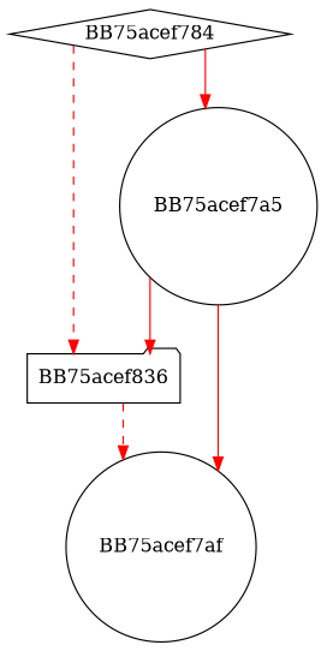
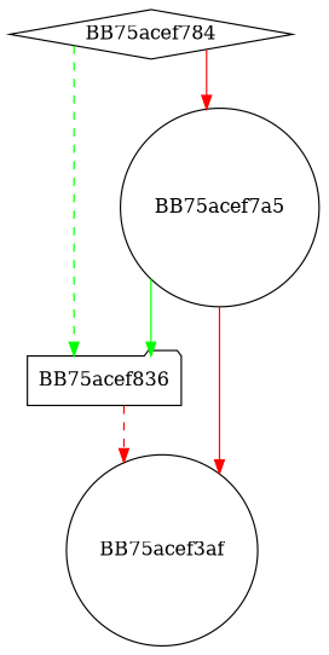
  digraph {
    splines=ortho
    node [shape=circle]
    edge [color=red style=solid]
    BB75acef784 [shape=diamond]
    BB75acef836 [shape=folder]
    BB75acef7a5
-   BB75acef7af
-   BB75acef784 -> BB75acef836 [style=dashed]
+   BB75acef7af [label=BB75acef3af]
+   BB75acef784 -> BB75acef836 [color=green style=dashed]
    BB75acef784 -> BB75acef7a5
    BB75acef836 -> BB75acef7af [style=dashed]
-   BB75acef7a5 -> BB75acef836
+   BB75acef7a5 -> BB75acef836 [color=green]
    BB75acef7a5 -> BB75acef7af
  }
